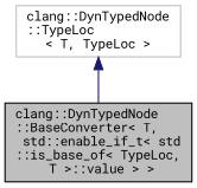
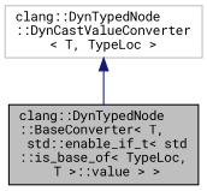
  digraph {
    fontname="Roboto Mono"
    node [fontname="Roboto Mono" fontsize=10 shape=record]
    n1 [color=black fillcolor=grey75 fontcolor=black height=0.2 label="clang::DynTypedNode\l::BaseConverter\< T,\l std::enable_if_t\< std\l::is_base_of\< TypeLoc,\l T \>::value \> \>" style=filled width=0.4]
-   n2 [color=grey75 height=0.2 label="clang::DynTypedNode\l::TypeLoc\l\< T, TypeLoc \>" width=0.4]
+   n2 [color=grey75 height=0.2 label="clang::DynTypedNode\l::DynCastValueConverter\l\< T, TypeLoc \>" width=0.4]
    n2 -> n1 [color=midnightblue dir=back fontname="Roboto Mono" fontsize=10 labelfontname=Helvetica labelfontsize=10 style=solid]
  }
